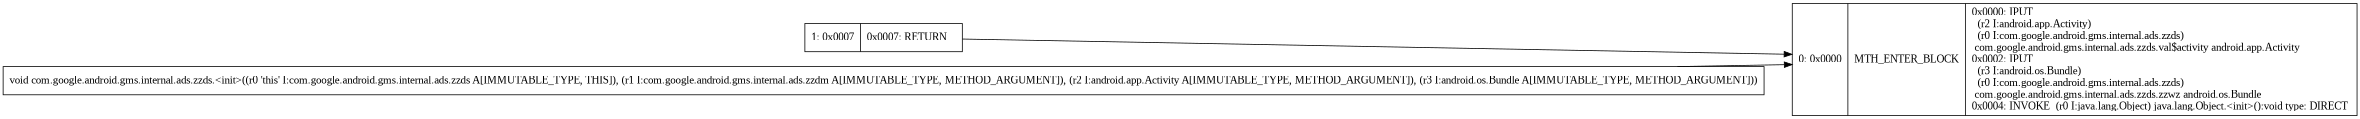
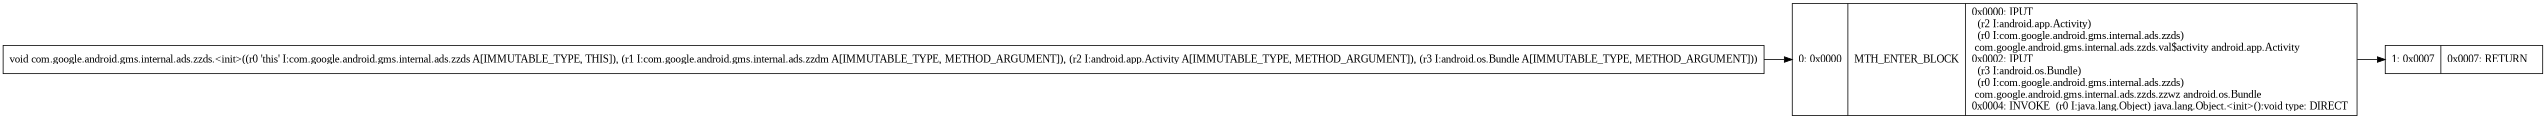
  digraph {
    rankdir=LR
    fontname="Liberation Serif"
    node [shape=record fontname="Liberation Serif"]
    edge [fontname="Liberation Serif"]
    n1 [label="{0\:\ 0x0000|MTH_ENTER_BLOCK\l|0x0000: IPUT  \l  (r2 I:android.app.Activity)\l  (r0 I:com.google.android.gms.internal.ads.zzds)\l com.google.android.gms.internal.ads.zzds.val$activity android.app.Activity \l0x0002: IPUT  \l  (r3 I:android.os.Bundle)\l  (r0 I:com.google.android.gms.internal.ads.zzds)\l com.google.android.gms.internal.ads.zzds.zzwz android.os.Bundle \l0x0004: INVOKE  (r0 I:java.lang.Object) java.lang.Object.\<init\>():void type: DIRECT \l}"]
    n2 [label="{1\:\ 0x0007|0x0007: RETURN   \l}"]
    n3 [label="{void com.google.android.gms.internal.ads.zzds.\<init\>((r0 'this' I:com.google.android.gms.internal.ads.zzds A[IMMUTABLE_TYPE, THIS]), (r1 I:com.google.android.gms.internal.ads.zzdm A[IMMUTABLE_TYPE, METHOD_ARGUMENT]), (r2 I:android.app.Activity A[IMMUTABLE_TYPE, METHOD_ARGUMENT]), (r3 I:android.os.Bundle A[IMMUTABLE_TYPE, METHOD_ARGUMENT])) }"]
-   n2 -> n1
+   n1 -> n2
    n3 -> n1
  }
